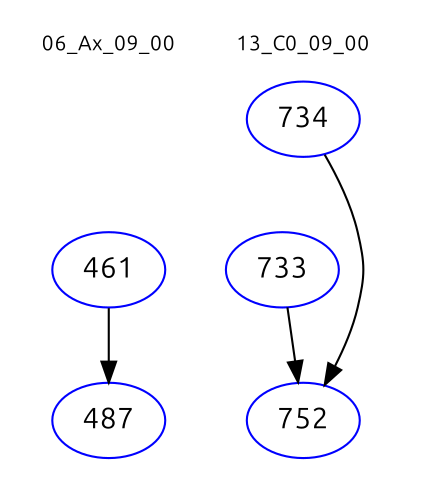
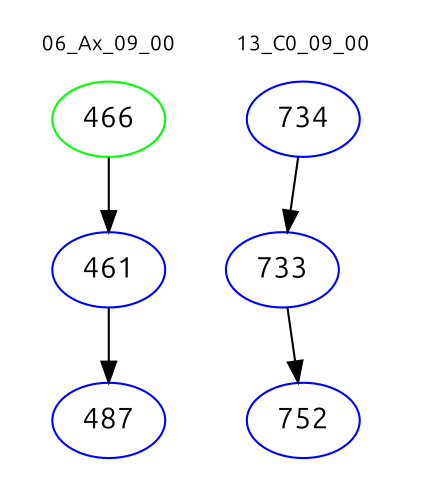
  digraph {
    fontname=Ubuntu
    node [color=blue fontname=Ubuntu]
    edge [color=black fontname=Ubuntu]
+   n1 [color=green label=466]
    n2 [label=461]
    n3 [label=487]
    n4 [label=734]
    n5 [label=733]
    n6 [label=752]
    subgraph cluster_1 {
      color=white
      fontsize=10
      label="06_Ax_09_00"
+     n1
      n2
      n3
    }
    subgraph cluster_2 {
      color=white
      fontsize=10
      label="13_C0_09_00"
      n4
      n5
      n6
    }
+   n1 -> n2
    n2 -> n3
-   n4 -> n6
+   n4 -> n5
    n5 -> n6
  }
